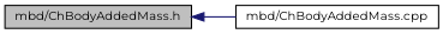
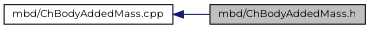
  digraph {
    rankdir=LR
    fontname=Montserrat
    node [color=black fontname=Montserrat fontsize=10 shape=record style=filled]
    n1 [fillcolor=grey75 fontcolor=black height=0.2 label="mbd/ChBodyAddedMass.h" width=0.4]
    n2 [fillcolor=white height=0.2 label="mbd/ChBodyAddedMass.cpp" width=0.4]
-   n1 -> n2 [color=midnightblue dir=back fontname=Montserrat fontsize=10 labelfontname=Helvetica labelfontsize=10 style=solid]
+   n2 -> n1 [color=midnightblue dir=back fontname=Montserrat fontsize=10 labelfontname=Helvetica labelfontsize=10 style=solid]
  }
